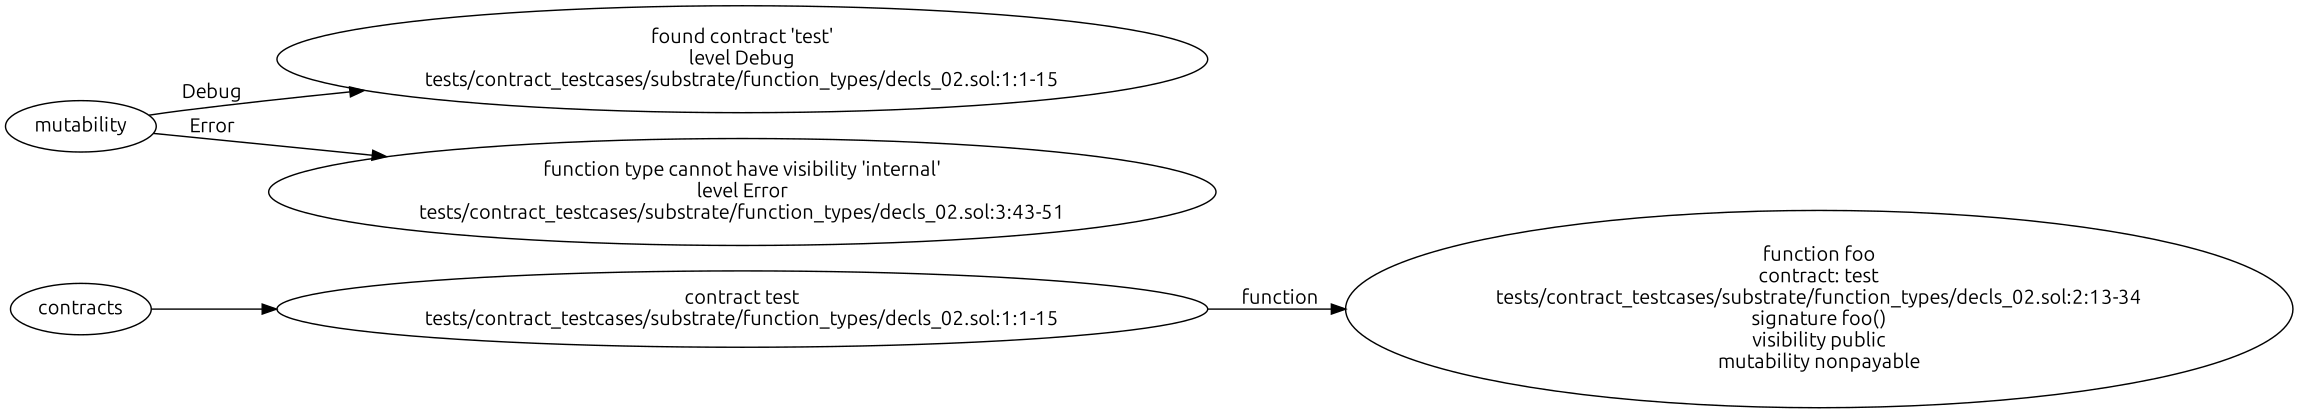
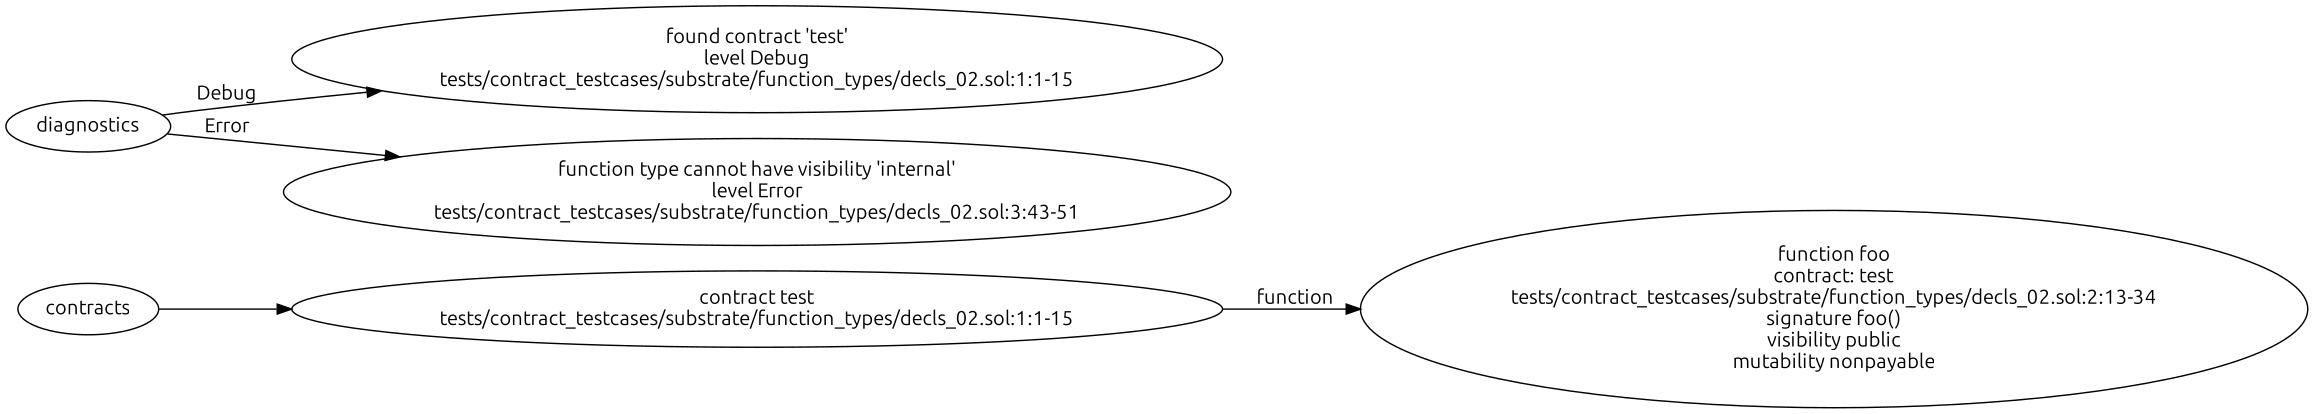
  strict digraph {
    rankdir=LR
    fontname=Ubuntu
    node [fontname=Ubuntu]
    edge [fontname=Ubuntu]
    n1 [label="contract test\ntests/contract_testcases/substrate/function_types/decls_02.sol:1:1-15"]
    n2 [label="function foo\ncontract: test\ntests/contract_testcases/substrate/function_types/decls_02.sol:2:13-34\nsignature foo()\nvisibility public\nmutability nonpayable"]
    n3 [label="found contract 'test'\nlevel Debug\ntests/contract_testcases/substrate/function_types/decls_02.sol:1:1-15"]
    n4 [label="function type cannot have visibility 'internal'\nlevel Error\ntests/contract_testcases/substrate/function_types/decls_02.sol:3:43-51"]
    contracts
-   diagnostics [label=mutability]
+   diagnostics
    n1 -> n2 [label=function]
    contracts -> n1
    diagnostics -> n3 [label=Debug]
    diagnostics -> n4 [label=Error]
  }
